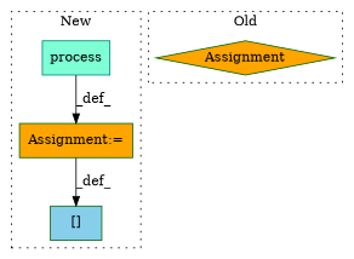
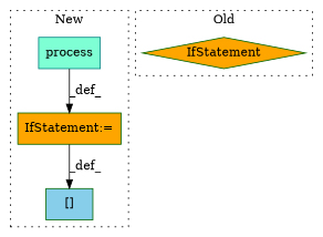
  digraph {
    node [color=darkgreen fillcolor=orange shape=box style=filled]
    n1 [a=32 color=teal fillcolor=aquamarine l="8,1" label=process s="1736,1779"]
-   n2 [a=7 l=1 label="Assignment:=" s=1730]
+   n2 [a=7 l=1 label="IfStatement:=" s=1730]
    n3 [a=2 fillcolor=skyblue l="22,1" label="[]" s="1695,1729"]
-   n4 [a=25 l="8,2" label=Assignment s="1667,1726" shape=diamond]
+   n4 [a=25 l="8,2" label=IfStatement s="1667,1726" shape=diamond]
    subgraph cluster_1 {
      label=New
      style=dotted
      n1
      n2
      n3
    }
    subgraph cluster_2 {
      label=Old
      style=dotted
      n4
    }
    n1 -> n2 [label=_def_]
    n2 -> n3 [label=_def_]
  }
